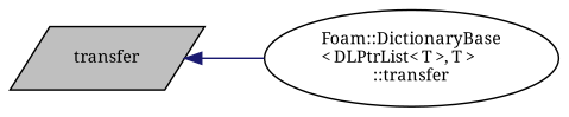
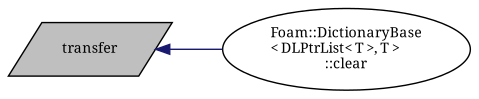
  digraph {
    rankdir=LR
    fontname="Noto Serif"
    node [color=black fontname="Noto Serif" fontsize=10]
    n1 [fillcolor=grey75 fontcolor=black height=0.2 label=transfer shape=parallelogram style=filled width=0.4]
-   n2 [height=0.2 label="Foam::DictionaryBase\l\< DLPtrList\< T \>, T \>\l::transfer" shape=ellipse width=0.4]
+   n2 [height=0.2 label="Foam::DictionaryBase\l\< DLPtrList\< T \>, T \>\l::clear" shape=ellipse width=0.4]
    n1 -> n2 [color=midnightblue dir=back fontname="Noto Serif" fontsize=10 labelfontname=FreeSans labelfontsize=10 style=solid]
  }
